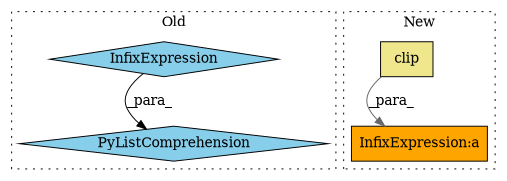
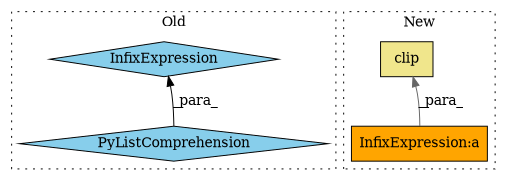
  digraph {
    node [fillcolor=skyblue shape=diamond style=filled]
    n1 [a=113 l=78 label=InfixExpression s=3647]
    n2 [a=109 l=154 label=PyListComprehension s=3579]
    n3 [a=32 fillcolor=khaki l="5,1" label=clip s="3710,3786" shape=box]
    n4 [a=27 fillcolor=orange l=3 label="InfixExpression:a" s=3782 shape=box]
    subgraph cluster_1 {
      label=Old
      style=dotted
      n1
      n2
    }
    subgraph cluster_2 {
      label=New
      style=dotted
      n3
      n4
    }
-   n1 -> n2 [color=black label=_para_]
-   n3 -> n4 [color=gray40 label=_para_]
+   n2 -> n1 [color=black label=_para_]
+   n4 -> n3 [color=gray40 label=_para_]
  }
